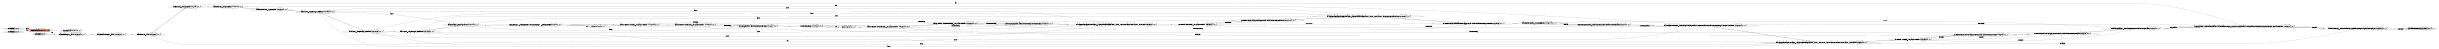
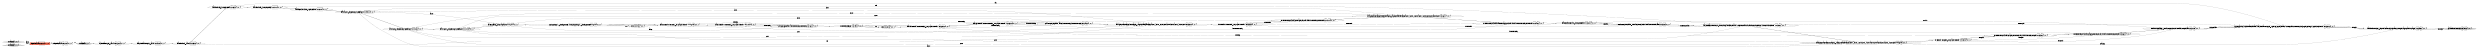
  digraph {
    rankdir=LR
    node [fillcolor=white shape=ellipse style=filled]
    edge [style=bold]
    n1 [fillcolor=lightgray label="onMatchRight['1', '0', '0']" shape=diamond]
    n2 [fillcolor=tomato label="RelOptRuleCall call@@@2@@@['1', '1', '0']" shape=box]
    n3 [label="RelOptRuleCall call@@@2@@@['0', '0', '1']" shape=box]
    n4 [label="final Mappings.TargetMapping bottomBottomMapping = Mappings.createShiftMapping(aCount + bCount + cCount,0,aCount + bCount,cCount,cCount,aCount,bCount)@@@28@@@['0', '0', '1']"]
    n5 [label="new RexPermuteInputsShuttle(bottomBottomMapping,relC,relB).visitList(bottomNonIntersecting,newBottomList)@@@29@@@['0', '0', '1']"]
    n6 [label="final RexBuilder rexBuilder = cluster.getRexBuilder()@@@30@@@['0', '0', '1']"]
    n7 [label="RexNode newBottomCondition = RexUtil.composeConjunction(rexBuilder,newBottomList,false)@@@31@@@['0', '0', '1']"]
    n8 [label="RexNode newTopCondition = RexUtil.composeConjunction(rexBuilder,newTopList,false)@@@37@@@['0', '0', '1']"]
    n9 [label="final JoinRelBase newBottomJoin = bottomJoin.copy(bottomJoin.getTraitSet(),newBottomCondition,relC,relB,bottomJoin.getJoinType(),bottomJoin.isSemiJoinDone())@@@32@@@['0', '0', '1']"]
    n10 [label="@SuppressWarnings(\"SuspiciousNameCombination\") final JoinRelBase newTopJoin = topJoin.copy(topJoin.getTraitSet(),newTopCondition,newBottomJoin,relA,topJoin.getJoinType(),topJoin.isSemiJoinDone())@@@38@@@['0', '0', '1']"]
    n11 [fillcolor=lightgray label="onMatchLeft['0', '0', '1']"]
    n12 [label="final JoinRelBase topJoin = call.rel(0)@@@3@@@['0', '0', '1']"]
    n13 [label="final JoinRelBase bottomJoin = call.rel(1)@@@4@@@['0', '0', '1']"]
    n14 [label="final Mappings.TargetMapping topMapping = Mappings.createShiftMapping(aCount + bCount + cCount,cCount + bCount,0,aCount,cCount,aCount,bCount,0,aCount + bCount,cCount)@@@33@@@['0', '0', '1']"]
    n15 [label="final RelNode relC = call.rel(2)@@@5@@@['0', '0', '1']"]
    n16 [label="final RelNode relA = bottomJoin.getLeft()@@@6@@@['0', '0', '1']"]
    n17 [label="return@@@20@@@['0', '0', '1']"]
    n18 [label="final List<RexNode> bottomIntersecting = new ArrayList<RexNode>()@@@22@@@['0', '0', '1']"]
    n19 [label="new RexPermuteInputsShuttle(topMapping,newBottomJoin,relA).visitList(bottomIntersecting,newTopList)@@@36@@@['0', '0', '1']"]
    n20 [label="split(bottomJoin.getCondition(),aBitSet,bottomIntersecting,bottomNonIntersecting)@@@24@@@['0', '0', '1']"]
    n21 [label="final List<RexNode> bottomNonIntersecting = new ArrayList<RexNode>()@@@23@@@['0', '0', '1']"]
    n22 [label="final RelNode relB = bottomJoin.getRight()@@@7@@@['0', '0', '1']"]
    n23 [label="final RelOptCluster cluster = topJoin.getCluster()@@@8@@@['0', '0', '1']"]
    n24 [label="final int aCount = relA.getRowType().getFieldCount()@@@9@@@['0', '0', '1']"]
    n25 [label="final Mappings.TargetMapping bottomMapping = Mappings.createShiftMapping(aCount + bCount + cCount,cCount,aCount,bCount,0,aCount + bCount,cCount)@@@25@@@['0', '0', '1']"]
    n26 [label="final BitSet aBitSet = BitSets.range(aCount)@@@12@@@['0', '0', '1']"]
    n27 [label="final int bCount = relB.getRowType().getFieldCount()@@@10@@@['0', '0', '1']"]
    n28 [fillcolor=lightgray label="call.transformTo(newProject)@@@40@@@['0', '0', '1']"]
    n29 [label="topJoin.getJoinType() != JoinRelType.INNER || bottomJoin.getJoinType() != JoinRelType.INNER@@@13@@@['0', '0', '1']" shape=diamond]
    n30 [label="final List<RexNode> intersecting = new ArrayList<RexNode>()@@@16@@@['0', '0', '1']"]
    n31 [label="return@@@14@@@['0', '0', '1']"]
    n32 [label="split(topJoin.getCondition(),aBitSet,intersecting,nonIntersecting)@@@18@@@['0', '0', '1']"]
    n33 [label="final List<RexNode> nonIntersecting = new ArrayList<RexNode>()@@@17@@@['0', '0', '1']"]
    n34 [label="new RexPermuteInputsShuttle(topMapping,newBottomJoin,relA).visitList(intersecting,newTopList)@@@35@@@['0', '0', '1']"]
    n35 [label="nonIntersecting.isEmpty()@@@19@@@['0', '0', '1']" shape=diamond]
    n36 [label="final RelNode newProject = RelOptUtil.createProject(projectFactory,newTopJoin,Mappings.asList(topMapping))@@@39@@@['0', '0', '1']"]
    n37 [label="List<RexNode> newTopList = new ArrayList<RexNode>()@@@34@@@['0', '0', '1']"]
    n38 [label="new RexPermuteInputsShuttle(bottomMapping,relC,relB).visitList(nonIntersecting,newBottomList)@@@27@@@['0', '0', '1']"]
    n39 [label="List<RexNode> newBottomList = new ArrayList<RexNode>()@@@26@@@['0', '0', '1']"]
    n40 [fillcolor=lightgray label="onMatchRight['0', '1', '0']" shape=diamond]
    n41 [label="final int cCount = relC.getRowType().getFieldCount()@@@11@@@['0', '0', '1']"]
    n1 -> n2 [label=aBitSet style=dotted]
    n2 -> n3 [label=0 style=dashed]
    n4 -> n5
    n5 -> n6
    n6 -> n7 [label=rexBuilder style=solid]
    n6 -> n7
    n6 -> n8 [label=rexBuilder style=solid]
    n7 -> n9
    n7 -> n9 [label=newBottomCondition style=solid]
    n8 -> n10 [label=newTopCondition style=solid]
    n8 -> n10
    n9 -> n10 [label=newBottomJoin style=solid]
    n9 -> n14
    n10 -> n36 [label=newTopJoin style=solid]
    n10 -> n36
-   n11 -> n3 [label=true style=dotted]
+   n3 -> n11 [label=true style=dotted]
    n11 -> n12
    n12 -> n13
    n13 -> n15
    n14 -> n36 [label=topMapping style=solid]
    n14 -> n37
    n15 -> n9 [label=relC style=solid]
    n15 -> n16
    n16 -> n10 [label=relA style=solid]
    n16 -> n22
    n17 -> n18
    n18 -> n19 [label=bottomIntersecting style=solid]
    n18 -> n20 [label=bottomIntersecting style=solid]
    n18 -> n21
    n19 -> n8
    n20 -> n25
    n21 -> n5 [label=bottomNonIntersecting style=solid]
    n21 -> n20
    n21 -> n20 [label=bottomNonIntersecting style=solid]
    n22 -> n9 [label=relB style=solid]
    n22 -> n23
    n23 -> n24
    n24 -> n4 [label=aCount style=solid]
    n24 -> n14 [label=aCount style=solid]
    n24 -> n25 [label=aCount style=solid]
    n24 -> n26 [label=aCount style=solid]
    n24 -> n27
    n25 -> n39
    n26 -> n20 [label=aBitSet style=solid]
    n26 -> n29
    n26 -> n32 [label=aBitSet style=solid]
    n27 -> n4 [label=bCount style=solid]
    n27 -> n14 [label=bCount style=solid]
    n27 -> n25 [label=bCount style=solid]
    n27 -> n41
    n29 -> n30
    n29 -> n31
    n29 -> n31 [label=true style=dotted]
    n30 -> n32 [label=intersecting style=solid]
    n30 -> n33
    n30 -> n34 [label=intersecting style=solid]
    n31 -> n30
    n32 -> n35
    n33 -> n32 [label=nonIntersecting style=solid]
    n33 -> n32
    n33 -> n38 [label=nonIntersecting style=solid]
    n34 -> n19
    n35 -> n17
    n35 -> n17 [label=true style=dotted]
    n35 -> n18
    n36 -> n28
    n36 -> n28 [label=newProject style=solid]
    n37 -> n8 [label=newTopList style=solid]
    n37 -> n19 [label=newTopList style=solid]
    n37 -> n34 [label=newTopList style=solid]
    n37 -> n34
    n38 -> n4
    n39 -> n5 [label=newBottomList style=solid]
    n39 -> n7 [label=newBottomList style=solid]
    n39 -> n38
    n39 -> n38 [label=newBottomList style=solid]
    n40 -> n2 [label=true style=dotted]
    n41 -> n4 [label=cCount style=solid]
    n41 -> n14 [label=cCount style=solid]
    n41 -> n25 [label=cCount style=solid]
    n41 -> n26
  }
